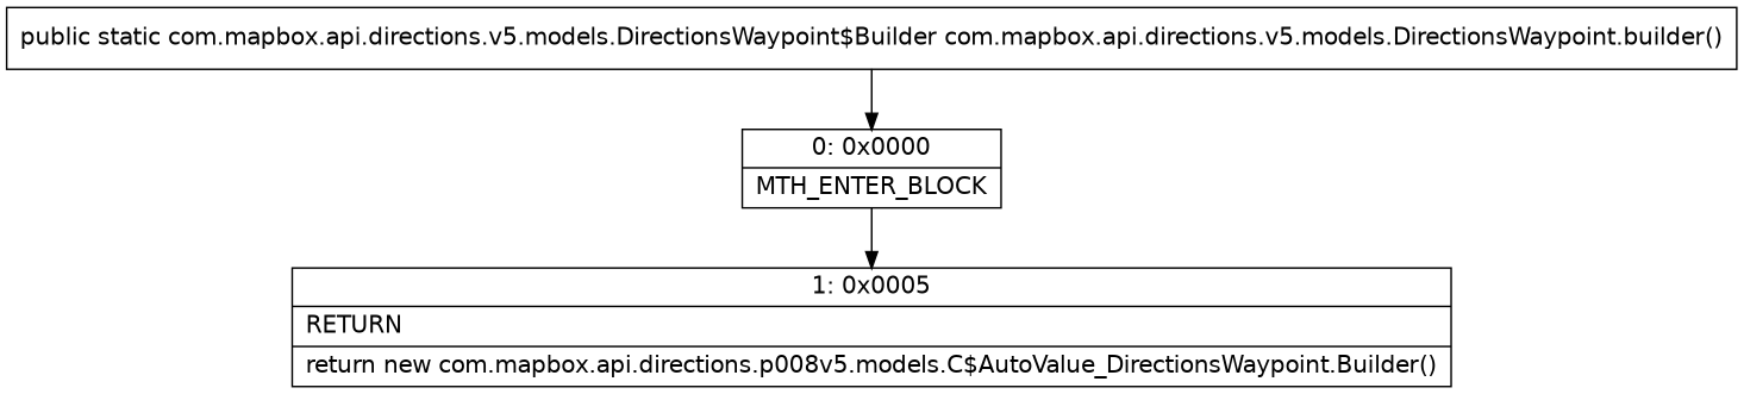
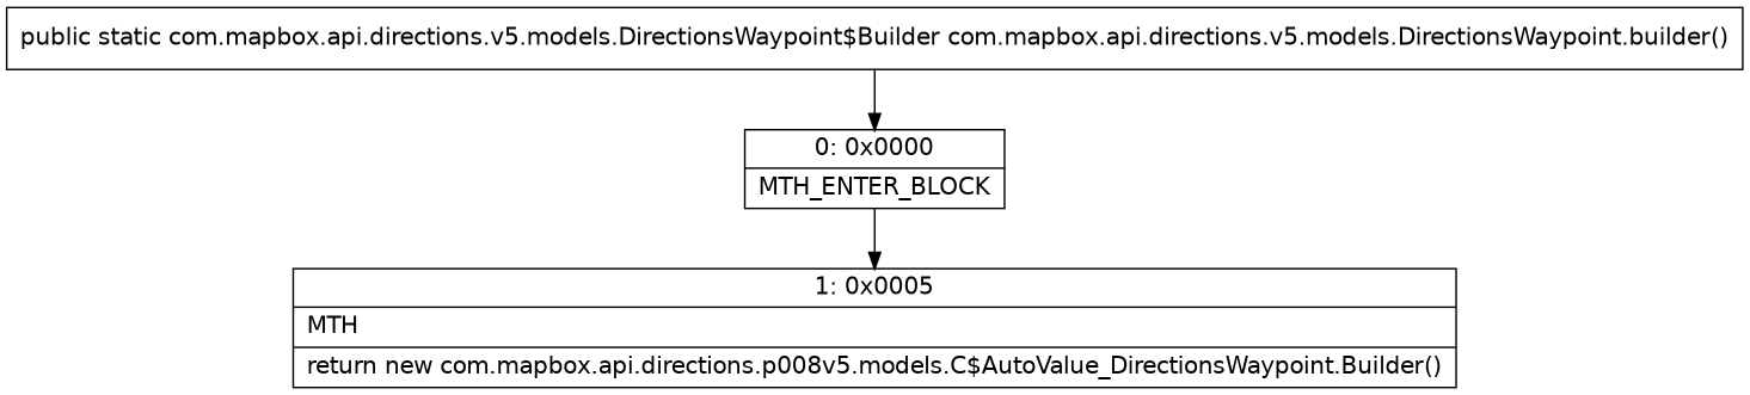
  digraph {
    fontname="DejaVu Sans"
    node [shape=record fontname="DejaVu Sans"]
    edge [fontname="DejaVu Sans"]
    n1 [label="{0\:\ 0x0000|MTH_ENTER_BLOCK\l}"]
-   n2 [label="{1\:\ 0x0005|RETURN\l|return new com.mapbox.api.directions.p008v5.models.C$AutoValue_DirectionsWaypoint.Builder()\l}"]
+   n2 [label="{1\:\ 0x0005|MTH\l|return new com.mapbox.api.directions.p008v5.models.C$AutoValue_DirectionsWaypoint.Builder()\l}"]
    n3 [label="{public static com.mapbox.api.directions.v5.models.DirectionsWaypoint$Builder com.mapbox.api.directions.v5.models.DirectionsWaypoint.builder() }"]
    n1 -> n2
    n3 -> n1
  }
